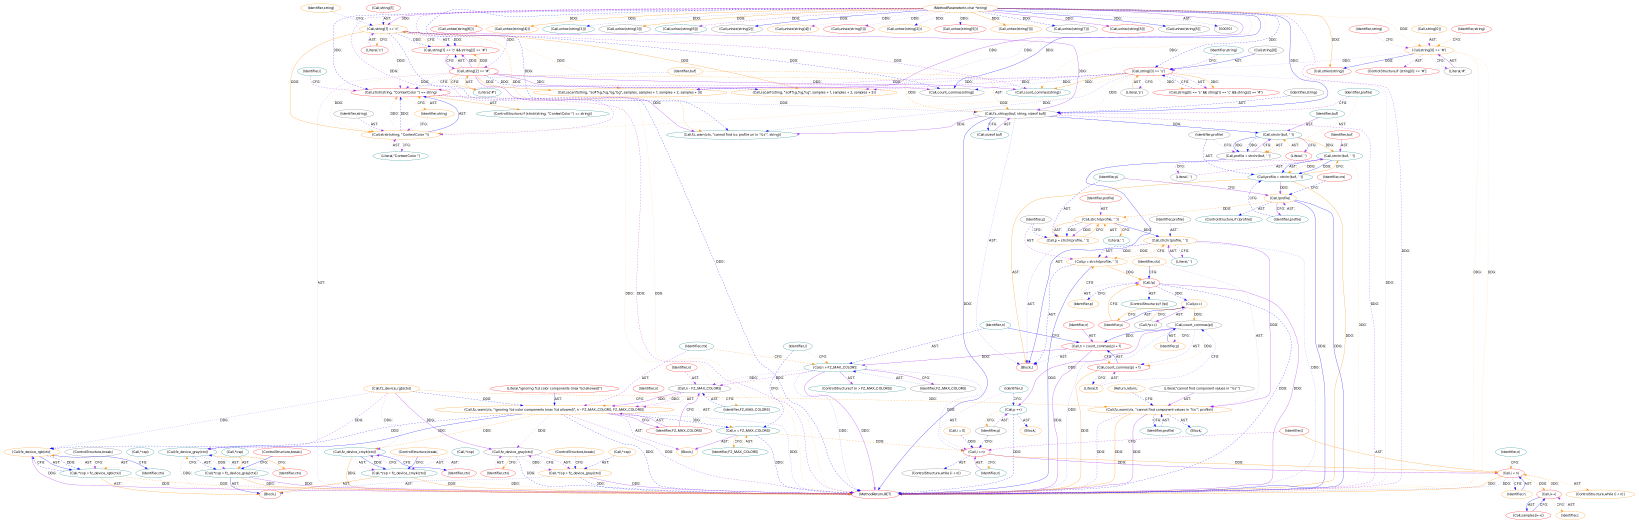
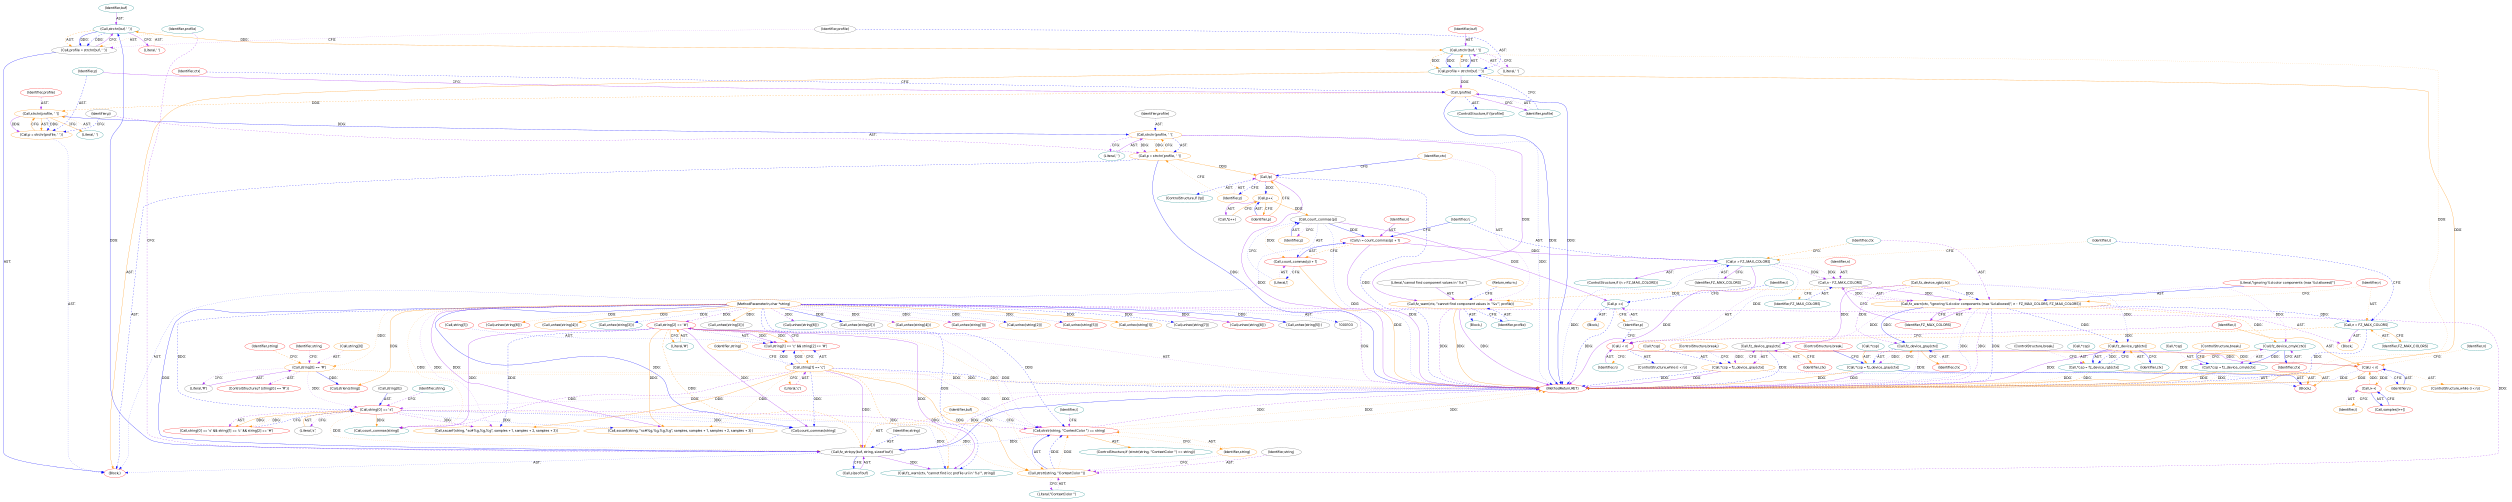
  digraph {
    fontname=Inter
    node [color=teal fontname=Inter]
    edge [color=blue fontname=Inter style=solid]
    n1 [label="(Call,strchr(buf, ' '))"]
    n2 [color=gray40 label="(Call,profile = strchr(buf, ' '))"]
    n3 [label="(Call,strchr(buf, ' '))"]
    n4 [color=red label="(Literal,' ')"]
    n5 [color=red label="(Block,)"]
    n6 [color=red label="(MethodReturn,RET)"]
    n7 [label="(Call,profile = strchr(buf, ' '))"]
    n8 [color=gray40 label="(Literal,' ')"]
    n9 [color=gray40 label="(Call,fz_strlcpy(buf, string, sizeof buf))"]
    n10 [label="(Call,fz_warn(ctx, \"cannot find icc profile uri in '%s'\", string))"]
    n11 [label="(Call,sizeof buf)"]
    n12 [color=red label="(Call,string[0] == 's')"]
    n13 [color=red label="(Call,strstr(string, \"ContextColor \") == string)"]
    n14 [color=darkorange label="(Call,strstr(string, \"ContextColor \"))"]
    n15 [color=darkorange label="(Call,sscanf(string, \"sc#%g,%g,%g\", samples + 1, samples + 2, samples + 3))"]
    n16 [color=darkorange label="(Call,sscanf(string, \"sc#%g,%g,%g,%g\", samples, samples + 1, samples + 2, samples + 3))"]
    n17 [color=gray40 label="(Call,count_commas(string))"]
    n18 [label="(Call,count_commas(string))"]
    n19 [color=gray40 label="(Literal,'s')"]
    n20 [color=red label="(Call,string[0] == 's' && string[1] == 'c' && string[2] == '#')"]
    n21 [label="(ControlStructure,if (strstr(string, \"ContextColor \") == string))"]
    n22 [color=darkorange label="(Identifier,string)"]
    n23 [label="(Literal,\"ContextColor \")"]
    n24 [color=darkorange label="(Call,string[0] == '#')"]
    n25 [color=red label="(Call,strlen(string))"]
    n26 [color=gray40 label="(Literal,'#')"]
    n27 [color=red label="(ControlStructure,if (string[0] == '#'))"]
    n28 [color=darkorange label="(MethodParameterIn,char *string)"]
    n29 [color=darkorange label="(Call,string[1] == 'c')"]
    n30 [color=red label="(Call,string[2] == '#')"]
    n31 [color=red label="(Call,unhex(string[6]))"]
    n32 [color=darkorange label="(Call,unhex(string[4]))"]
    n33 [label="(Call,unhex(string[3]))"]
    n34 [color=gray40 label="(Call,unhex(string[3]))"]
    n35 [label="(Call,unhex(string[6]))"]
    n36 [color=gray40 label="(Call,unhex(string[2]))"]
    n37 [color=darkorange label="(Call,unhex(string[4]))"]
    n38 [color=red label="(Call,unhex(string[1]))"]
    n39 [color=darkorange label="(Call,unhex(string[2]))"]
    n40 [color=red label="(Call,unhex(string[5]))"]
    n41 [color=darkorange label="(Call,unhex(string[1]))"]
    n42 [color=gray40 label="(Call,unhex(string[7]))"]
    n43 [color=red label="(Call,unhex(string[8]))"]
    n44 [color=gray40 label="(Call,unhex(string[5]))"]
    1000103 [color=gray40]
    n46 [color=red label="(Call,string[1] == 'c' && string[2] == '#')"]
    n47 [color=red label="(Literal,'c')"]
    n48 [label="(Literal,'#')"]
    n49 [color=darkorange label="(Call,!profile)"]
    n50 [color=darkorange label="(Call,strchr(profile, ' '))"]
    n51 [label="(Identifier,profile)"]
    n52 [label="(ControlStructure,if (!profile))"]
    n53 [color=darkorange label="(Call,p = strchr(profile, ' '))"]
    n54 [color=darkorange label="(Call,strchr(profile, ' '))"]
    n55 [label="(Literal,' ')"]
    n56 [color=darkorange label="(Call,p = strchr(profile, ' '))"]
    n57 [color=darkorange label="(Call,fz_warn(ctx, \"cannot find component values in '%s'\", profile))"]
    n58 [label="(Literal,' ')"]
    n59 [color=red label="(Call,!p)"]
    n60 [label="(Block,)"]
    n61 [label="(Identifier,profile)"]
    n62 [color=darkorange label="(Call,p++)"]
    n63 [label="(ControlStructure,if (!p))"]
    n64 [color=darkorange label="(Identifier,p)"]
    n65 [color=gray40 label="(Call,count_commas(p))"]
    n66 [color=gray40 label="(Call,*p++)"]
    n67 [color=red label="(Identifier,p)"]
    n68 [color=red label="(Call,n = count_commas(p) + 1)"]
    n69 [color=red label="(Call,count_commas(p) + 1)"]
    n70 [label="(Call,p ++)"]
    n71 [color=darkorange label="(Identifier,p)"]
    n72 [label="(Call,n > FZ_MAX_COLORS)"]
    n73 [color=darkorange label="(Literal,1)"]
    n74 [color=gray40 label="(Identifier,p)"]
    n75 [color=darkorange label="(Block,)"]
    n76 [color=gray40 label="(Call,n - FZ_MAX_COLORS)"]
    n77 [color=red label="(Call,i < n)"]
    n78 [label="(ControlStructure,if (n > FZ_MAX_COLORS))"]
    n79 [color=gray40 label="(Identifier,FZ_MAX_COLORS)"]
    n80 [color=darkorange label="(Call,fz_warn(ctx, \"ignoring %d color components (max %d allowed)\", n - FZ_MAX_COLORS, FZ_MAX_COLORS))"]
    n81 [label="(Identifier,FZ_MAX_COLORS)"]
    n82 [color=red label="(Call,i < n)"]
    n83 [color=gray40 label="(ControlStructure,while (i < n))"]
    n84 [label="(Identifier,n)"]
    n85 [label="(Call,n = FZ_MAX_COLORS)"]
    n86 [color=gray40 label="(Call,fz_device_gray(ctx))"]
    n87 [color=darkorange label="(Call,fz_device_rgb(ctx))"]
    n88 [label="(Call,fz_device_cmyk(ctx))"]
    n89 [label="(Call,fz_device_gray(ctx))"]
    n90 [color=red label="(Identifier,FZ_MAX_COLORS)"]
    n91 [color=darkorange label="(Block,)"]
    n92 [label="(Identifier,FZ_MAX_COLORS)"]
    n93 [color=darkorange label="(Call,*csp = fz_device_gray(ctx))"]
    n94 [color=red label="(Identifier,ctx)"]
    n95 [label="(Call,*csp = fz_device_rgb(ctx))"]
    n96 [label="(Identifier,ctx)"]
    n97 [label="(Call,*csp = fz_device_cmyk(ctx))"]
    n98 [color=red label="(Identifier,ctx)"]
    n99 [label="(Call,*csp = fz_device_gray(ctx))"]
    n100 [color=red label="(Identifier,ctx)"]
    n101 [color=red label="(Call,i++)"]
    n102 [color=darkorange label="(Identifier,n)"]
    n103 [color=darkorange label="(ControlStructure,while (i < n))"]
    n104 [color=red label="(Call,samples[i++])"]
    n105 [color=darkorange label="(Identifier,i)"]
    n106 [color=red label="(Block,)"]
    n107 [color=gray40 label="(Identifier,string)"]
    n108 [color=red label="(Identifier,i)"]
    n109 [color=gray40 label="(Identifier,string)"]
    n110 [label="(Identifier,i)"]
    n111 [label="(Identifier,i)"]
    n112 [color=darkorange label="(Identifier,ctx)"]
    n113 [color=gray40 label="(ControlStructure,break;)"]
    n114 [label="(Identifier,profile)"]
    n115 [color=red label="(Identifier,buf)"]
    n116 [color=darkorange label="(ControlStructure,break;)"]
    n117 [color=red label="(Identifier,string)"]
    n118 [label="(Identifier,i)"]
    n119 [color=gray40 label="(Identifier,profile)"]
    n120 [label="(Identifier,buf)"]
    n121 [color=darkorange label="(Call,*csp)"]
    n122 [label="(Identifier,p)"]
    n123 [color=darkorange label="(Identifier,buf)"]
    n124 [label="(Identifier,string)"]
    n125 [label="(Call,*csp)"]
    n126 [label="(Identifier,n)"]
    n127 [label="(Call,*csp)"]
    n128 [color=darkorange label="(ControlStructure,break;)"]
    n129 [color=darkorange label="(Call,fz_device_rgb(ctx))"]
-   n130 [color=darkorange label="(Call,i = 0)"]
    n131 [color=red label="(Identifier,profile)"]
    n132 [color=red label="(Identifier,ctx)"]
    n133 [color=red label="(Literal,\"ignoring %d color components (max %d allowed)\")"]
    n134 [label="(Identifier,n)"]
    n135 [color=red label="(Identifier,n)"]
    n136 [color=darkorange label="(Call,string[0])"]
    n137 [label="(Identifier,ctx)"]
    n138 [color=gray40 label="(Literal,\"cannot find component values in '%s'\")"]
    n139 [color=red label="(Identifier,n)"]
    n140 [color=gray40 label="(Identifier,p)"]
    n141 [color=gray40 label="(Identifier,profile)"]
    n142 [label="(Call,*csp)"]
    n143 [color=red label="(Call,string[1])"]
    n144 [color=gray40 label="(Call,string[0])"]
    n145 [color=red label="(Identifier,string)"]
    n146 [color=red label="(Identifier,n)"]
    n147 [color=darkorange label="(Return,return;)"]
    n148 [color=darkorange label="(Identifier,string)"]
    n149 [color=red label="(ControlStructure,break;)"]
    n1 -> n2 [color=darkorange label="AST: " style=dashed]
    n1 -> n2 [label="DDG: "]
    n1 -> n2 [label="DDG: " style=dashed]
    n1 -> n3 [color=darkorange label="DDG: "]
    n1 -> n4 [color=purple label="CFG: "]
    n2 -> n1 [color=purple label="CFG: "]
    n2 -> n5 [label="AST: "]
    n3 -> n6 [color=darkorange label="DDG: " style=dotted]
    n3 -> n7 [label="AST: "]
    n3 -> n7 [color=darkorange label="DDG: " style=dashed]
    n3 -> n7 [label="DDG: "]
    n3 -> n8 [color=purple label="CFG: " style=dashed]
    n4 -> n1 [color=darkorange label="AST: " style=dotted]
    n7 -> n3 [color=darkorange label="CFG: "]
    n7 -> n5 [color=darkorange label="AST: "]
    n7 -> n6 [color=darkorange label="DDG: "]
    n7 -> n49 [color=purple label="DDG: "]
    n8 -> n3 [color=purple label="AST: " style=dashed]
    n9 -> n1 [label="DDG: "]
    n9 -> n5 [label="AST: " style=dotted]
    n9 -> n6 [color=purple label="DDG: " style=dashed]
    n9 -> n6 [label="DDG: "]
    n9 -> n10 [color=purple label="DDG: "]
    n9 -> n11 [label="CFG: "]
    n11 -> n9 [color=purple label="AST: "]
-   n12 -> n6 [color=purple label="DDG: " style=dotted]
+   n6 -> n12 [color=purple label="DDG: " style=dotted]
    n12 -> n9 [color=darkorange label="DDG: " style=dotted]
    n12 -> n10 [label="DDG: " style=dotted]
    n12 -> n13 [color=purple label="DDG: " style=dashed]
    n12 -> n14 [color=darkorange label="DDG: " style=dotted]
    n12 -> n15 [color=purple label="DDG: " style=dashed]
    n12 -> n16 [label="DDG: " style=dotted]
    n12 -> n17 [label="DDG: " style=dotted]
    n12 -> n18 [color=darkorange label="DDG: "]
    n12 -> n19 [color=purple label="CFG: " style=dotted]
    n12 -> n20 [color=purple label="AST: " style=dashed]
    n12 -> n20 [color=darkorange label="DDG: "]
    n12 -> n20 [color=darkorange label="DDG: " style=dotted]
    n13 -> n6 [color=darkorange label="DDG: " style=dotted]
    n13 -> n6 [color=darkorange label="DDG: " style=dotted]
    n13 -> n6 [color=purple label="DDG: " style=dashed]
    n13 -> n9 [label="DDG: " style=dotted]
    n13 -> n21 [color=darkorange label="AST: "]
    n13 -> n22 [color=darkorange label="CFG: " style=dotted]
    n14 -> n13 [label="AST: "]
    n14 -> n13 [label="DDG: " style=dashed]
    n14 -> n13 [color=darkorange label="DDG: " style=dotted]
    n14 -> n23 [color=purple label="CFG: " style=dotted]
    n19 -> n12 [color=darkorange label="AST: "]
    n20 -> n12 [label="CFG: " style=dashed]
    n22 -> n13 [color=darkorange label="AST: " style=dotted]
    n22 -> n14 [color=purple label="CFG: " style=dotted]
    n23 -> n14 [color=purple label="AST: " style=dotted]
    n24 -> n6 [color=darkorange label="DDG: " style=dotted]
    n24 -> n6 [color=darkorange label="DDG: " style=dotted]
    n24 -> n12 [color=purple label="DDG: " style=dotted]
    n24 -> n25 [label="DDG: "]
    n24 -> n26 [color=purple label="CFG: " style=dotted]
    n24 -> n27 [color=purple label="AST: " style=dashed]
    n26 -> n24 [color=purple label="AST: "]
    n28 -> n6 [color=purple label="DDG: " style=dashed]
    n28 -> n9 [label="DDG: "]
    n28 -> n10 [label="DDG: " style=dashed]
    n28 -> n12 [label="DDG: " style=dashed]
    n28 -> n13 [label="DDG: " style=dashed]
    n28 -> n14 [color=purple label="DDG: " style=dashed]
    n28 -> n15 [color=purple label="DDG: " style=dotted]
    n28 -> n16 [color=purple label="DDG: "]
    n28 -> n17 [label="DDG: "]
    n28 -> n18 [color=darkorange label="DDG: " style=dotted]
    n28 -> n24 [color=darkorange label="DDG: " style=dotted]
    n28 -> n25 [color=darkorange label="DDG: "]
-   n28 -> n29 [color=purple label="DDG: "]
    n28 -> n30 [color=purple label="DDG: " style=dashed]
    n28 -> n31 [color=darkorange label="DDG: " style=dotted]
    n28 -> n32 [color=darkorange label="DDG: "]
    n28 -> n33 [label="DDG: " style=dotted]
    n28 -> n34 [color=darkorange label="DDG: "]
    n28 -> n35 [color=purple label="DDG: " style=dashed]
    n28 -> n36 [label="DDG: "]
    n28 -> n37 [color=purple label="DDG: " style=dotted]
    n28 -> n38 [color=purple label="DDG: " style=dotted]
    n28 -> n39 [label="DDG: " style=dotted]
    n28 -> n40 [label="DDG: " style=dotted]
    n28 -> n41 [color=darkorange label="DDG: "]
    n28 -> n42 [label="DDG: " style=dashed]
    n28 -> n43 [color=purple label="DDG: "]
    n28 -> n44 [label="DDG: "]
    n28 -> 1000103 [label="AST: " style=dotted]
    n29 -> n6 [label="DDG: " style=dashed]
    n29 -> n9 [color=purple label="DDG: "]
    n29 -> n10 [color=darkorange label="DDG: " style=dashed]
    n29 -> n13 [color=purple label="DDG: " style=dotted]
    n29 -> n14 [color=darkorange label="DDG: "]
    n29 -> n15 [color=darkorange label="DDG: "]
    n29 -> n16 [color=darkorange label="DDG: " style=dotted]
    n29 -> n17 [label="DDG: " style=dashed]
    n29 -> n18 [color=purple label="DDG: " style=dashed]
    n29 -> n46 [label="AST: " style=dotted]
    n29 -> n46 [label="DDG: " style=dotted]
    n29 -> n46 [label="DDG: " style=dashed]
    n29 -> n47 [color=darkorange label="CFG: " style=dotted]
    n30 -> n6 [color=purple label="AST: " style=dotted]
    n30 -> n9 [color=darkorange label="DDG: " style=dashed]
    n30 -> n10 [color=purple label="DDG: "]
    n30 -> n13 [color=purple label="DDG: " style=dotted]
    n30 -> n14 [color=darkorange label="DDG: " style=dotted]
    n30 -> n15 [label="DDG: " style=dashed]
    n30 -> n16 [color=darkorange label="DDG: "]
    n30 -> n17 [color=purple label="DDG: "]
    n30 -> n18 [color=purple label="DDG: "]
    n30 -> n46 [label="AST: " style=dotted]
    n30 -> n46 [color=purple label="DDG: "]
    n30 -> n46 [color=darkorange label="DDG: "]
    n30 -> n48 [color=darkorange label="CFG: "]
    n46 -> n29 [color=darkorange label="CFG: " style=dashed]
    n46 -> n30 [color=purple label="CFG: "]
    n47 -> n29 [color=purple label="AST: " style=dashed]
    n48 -> n30 [color=darkorange label="AST: "]
    n49 -> n6 [label="DDG: "]
    n49 -> n6 [label="DDG: "]
    n49 -> n50 [color=darkorange label="DDG: " style=dashed]
    n49 -> n51 [color=purple label="CFG: "]
    n49 -> n52 [label="AST: " style=dashed]
    n50 -> n53 [color=darkorange label="AST: "]
    n50 -> n53 [label="DDG: " style=dashed]
    n50 -> n53 [color=purple label="DDG: "]
    n50 -> n54 [label="DDG: "]
    n50 -> n55 [color=darkorange label="CFG: "]
    n51 -> n7 [label="CFG: " style=dashed]
    n51 -> n49 [color=purple label="AST: " style=dotted]
    n53 -> n5 [label="AST: " style=dotted]
    n53 -> n50 [color=darkorange label="CFG: "]
    n54 -> n6 [label="DDG: " style=dotted]
    n54 -> n56 [label="AST: " style=dashed]
    n54 -> n56 [color=purple label="DDG: " style=dotted]
    n54 -> n56 [color=darkorange label="DDG: " style=dotted]
    n54 -> n57 [color=purple label="DDG: "]
    n54 -> n58 [color=purple label="CFG: " style=dashed]
    n55 -> n50 [color=darkorange label="AST: " style=dotted]
    n56 -> n5 [label="AST: " style=dashed]
    n56 -> n6 [label="DDG: "]
    n56 -> n54 [color=darkorange label="CFG: " style=dashed]
    n56 -> n59 [color=darkorange label="DDG: "]
    n57 -> n6 [color=purple label="DDG: " style=dashed]
    n57 -> n6 [color=darkorange label="DDG: "]
    n57 -> n6 [color=purple label="DDG: "]
    n57 -> n60 [label="AST: " style=dashed]
    n57 -> n61 [label="CFG: " style=dashed]
    n58 -> n54 [color=purple label="AST: "]
    n59 -> n6 [color=purple label="DDG: "]
    n59 -> n6 [label="DDG: " style=dashed]
    n59 -> n62 [label="DDG: " style=dashed]
    n59 -> n63 [label="AST: " style=dashed]
    n59 -> n64 [label="CFG: " style=dashed]
    n61 -> n57 [label="AST: " style=dashed]
    n62 -> n65 [color=darkorange label="DDG: "]
    n62 -> n66 [color=purple label="AST: "]
    n62 -> n67 [color=darkorange label="CFG: "]
    n64 -> n56 [color=darkorange label="CFG: " style=dotted]
    n64 -> n59 [color=purple label="AST: " style=dotted]
    n65 -> n6 [label="DDG: " style=dotted]
    n65 -> n68 [label="DDG: "]
    n65 -> n69 [label="AST: " style=dotted]
    n65 -> n69 [color=darkorange label="DDG: " style=dotted]
    n65 -> n70 [color=purple label="DDG: "]
    n65 -> n71 [color=purple label="CFG: " style=dotted]
    n66 -> n62 [color=darkorange label="CFG: "]
    n67 -> n59 [color=darkorange label="CFG: "]
    n67 -> n62 [label="AST: "]
    n68 -> n5 [label="AST: " style=dotted]
    n68 -> n6 [color=purple label="DDG: "]
    n68 -> n69 [color=darkorange label="CFG: " style=dashed]
    n68 -> n72 [color=purple label="DDG: "]
    n69 -> n6 [color=darkorange label="DDG: "]
    n69 -> n68 [label="AST: "]
    n69 -> n73 [label="CFG: " style=dotted]
    n70 -> n6 [label="DDG: " style=dashed]
    n70 -> n74 [color=darkorange label="CFG: " style=dashed]
    n70 -> n75 [label="AST: " style=dashed]
    n71 -> n65 [label="AST: "]
    n72 -> n6 [label="DDG: " style=dotted]
    n72 -> n6 [color=purple label="DDG: "]
    n72 -> n76 [color=purple label="DDG: " style=dashed]
    n72 -> n76 [color=purple label="DDG: " style=dotted]
    n72 -> n77 [label="DDG: " style=dotted]
    n72 -> n78 [color=purple label="AST: "]
    n72 -> n79 [color=purple label="CFG: "]
    n73 -> n65 [label="CFG: " style=dotted]
    n73 -> n69 [color=purple label="AST: " style=dotted]
    n74 -> n70 [color=purple label="AST: " style=dashed]
    n74 -> n77 [label="CFG: " style=dashed]
    n76 -> n80 [color=purple label="AST: " style=dotted]
    n76 -> n80 [color=purple label="DDG: "]
    n76 -> n80 [color=purple label="DDG: " style=dashed]
    n76 -> n81 [color=darkorange label="CFG: " style=dotted]
    n77 -> n82 [color=purple label="DDG: "]
    n77 -> n82 [color=darkorange label="DDG: "]
    n77 -> n83 [label="AST: " style=dashed]
    n77 -> n84 [color=darkorange label="CFG: " style=dotted]
    n79 -> n72 [label="AST: " style=dotted]
    n80 -> n6 [label="DDG: " style=dashed]
    n80 -> n6 [label="DDG: " style=dotted]
    n80 -> n6 [color=purple label="DDG: " style=dashed]
    n80 -> n85 [label="DDG: " style=dashed]
    n80 -> n86 [color=purple label="DDG: " style=dotted]
    n80 -> n87 [label="DDG: " style=dashed]
    n80 -> n88 [color=darkorange label="DDG: " style=dashed]
    n80 -> n89 [label="DDG: "]
    n80 -> n90 [color=purple label="CFG: "]
    n80 -> n91 [color=purple label="AST: " style=dashed]
    n81 -> n76 [label="AST: " style=dashed]
    n82 -> n6 [color=darkorange label="DDG: "]
    n82 -> n6 [label="DDG: " style=dotted]
    n82 -> n101 [color=darkorange label="DDG: " style=dashed]
    n82 -> n102 [label="CFG: " style=dotted]
    n82 -> n103 [color=darkorange label="AST: " style=dotted]
    n84 -> n77 [color=purple label="AST: "]
    n85 -> n6 [label="DDG: " style=dashed]
    n85 -> n77 [color=darkorange label="DDG: " style=dashed]
    n85 -> n91 [color=purple label="AST: "]
    n85 -> n92 [color=darkorange label="CFG: "]
    n86 -> n6 [label="DDG: " style=dashed]
    n86 -> n93 [color=purple label="AST: " style=dashed]
    n86 -> n93 [color=purple label="DDG: " style=dotted]
    n86 -> n94 [color=darkorange label="CFG: "]
    n87 -> n6 [color=purple label="DDG: "]
    n87 -> n95 [label="AST: "]
    n87 -> n95 [label="DDG: " style=dashed]
    n87 -> n96 [label="CFG: "]
    n88 -> n6 [color=darkorange label="DDG: "]
    n88 -> n97 [color=purple label="AST: " style=dotted]
    n88 -> n97 [label="DDG: "]
    n88 -> n98 [label="CFG: "]
    n89 -> n6 [color=purple label="DDG: " style=dotted]
    n89 -> n99 [label="AST: " style=dashed]
    n89 -> n99 [color=purple label="DDG: " style=dotted]
    n89 -> n100 [color=darkorange label="CFG: "]
    n90 -> n76 [color=purple label="CFG: "]
    n90 -> n80 [color=purple label="AST: "]
    n92 -> n85 [color=darkorange label="AST: " style=dashed]
    n93 -> n6 [label="DDG: " style=dashed]
    n93 -> n6 [color=purple label="DDG: "]
    n93 -> n86 [color=purple label="CFG: " style=dotted]
    n93 -> n106 [label="AST: " style=dotted]
    n94 -> n86 [color=purple label="AST: " style=dotted]
    n95 -> n6 [color=darkorange label="DDG: " style=dashed]
    n95 -> n6 [color=darkorange label="DDG: " style=dotted]
    n95 -> n87 [label="CFG: " style=dashed]
    n95 -> n106 [color=darkorange label="AST: "]
    n96 -> n87 [color=darkorange label="AST: " style=dotted]
    n97 -> n6 [color=darkorange label="DDG: "]
    n97 -> n6 [color=darkorange label="DDG: " style=dotted]
    n97 -> n88 [color=purple label="CFG: " style=dotted]
    n97 -> n106 [color=darkorange label="AST: "]
    n98 -> n88 [color=purple label="AST: " style=dotted]
    n99 -> n6 [color=purple label="DDG: "]
    n99 -> n6 [color=darkorange label="DDG: "]
    n99 -> n89 [color=darkorange label="CFG: " style=dotted]
    n99 -> n106 [label="AST: "]
    n100 -> n89 [label="AST: " style=dotted]
    n101 -> n82 [color=darkorange label="DDG: " style=dashed]
    n101 -> n104 [label="AST: "]
    n101 -> n105 [color=darkorange label="CFG: " style=dotted]
    n102 -> n82 [label="AST: "]
    n104 -> n101 [label="CFG: "]
    n105 -> n101 [color=purple label="AST: " style=dotted]
    n107 -> n14 [color=purple label="AST: " style=dashed]
    n108 -> n77 [color=purple label="CFG: " style=dashed]
    n108 -> n82 [color=darkorange label="AST: "]
    n109 -> n9 [label="AST: " style=dashed]
    n110 -> n70 [label="CFG: " style=dashed]
    n110 -> n77 [color=purple label="AST: " style=dotted]
    n111 -> n72 [color=darkorange label="CFG: " style=dotted]
    n111 -> n85 [label="CFG: " style=dashed]
    n112 -> n57 [color=purple label="AST: " style=dotted]
    n112 -> n59 [label="CFG: "]
    n113 -> n95 [color=purple label="CFG: " style=dotted]
    n114 -> n2 [color=darkorange label="AST: " style=dotted]
    n114 -> n9 [color=purple label="CFG: " style=dashed]
    n115 -> n3 [color=purple label="AST: "]
    n116 -> n97 [label="CFG: "]
    n117 -> n24 [color=purple label="CFG: " style=dotted]
    n118 -> n13 [color=purple label="CFG: " style=dashed]
    n119 -> n2 [color=purple label="CFG: " style=dotted]
    n119 -> n7 [label="AST: " style=dashed]
    n120 -> n1 [color=purple label="AST: "]
    n121 -> n93 [label="AST: " style=dashed]
    n122 -> n49 [color=purple label="CFG: "]
    n122 -> n53 [label="AST: " style=dashed]
    n123 -> n9 [color=darkorange label="AST: " style=dashed]
    n123 -> n13 [label="CFG: " style=dotted]
    n124 -> n12 [color=purple label="CFG: " style=dashed]
    n125 -> n97 [color=purple label="AST: " style=dotted]
    n126 -> n82 [color=darkorange label="CFG: " style=dotted]
    n127 -> n95 [color=darkorange label="AST: " style=dotted]
    n128 -> n93 [label="CFG: " style=dotted]
    n129 -> n57 [color=darkorange label="DDG: " style=dashed]
    n129 -> n80 [label="DDG: " style=dashed]
    n129 -> n86 [color=purple label="DDG: "]
    n129 -> n87 [label="DDG: " style=dotted]
    n129 -> n88 [color=purple label="DDG: " style=dotted]
    n129 -> n89 [color=purple label="DDG: " style=dashed]
-   n130 -> n77 [label="DDG: " style=dashed]
    n131 -> n50 [color=purple label="AST: " style=dashed]
    n132 -> n49 [label="CFG: " style=dashed]
    n133 -> n80 [label="AST: "]
    n134 -> n68 [label="CFG: "]
    n134 -> n72 [label="AST: " style=dashed]
    n135 -> n68 [color=purple label="AST: "]
    n136 -> n24 [color=purple label="AST: " style=dotted]
    n137 -> n72 [color=darkorange label="CFG: " style=dashed]
    n137 -> n80 [color=purple label="AST: " style=dashed]
    n138 -> n57 [color=purple label="AST: "]
    n139 -> n80 [color=darkorange label="CFG: " style=dotted]
    n139 -> n85 [color=darkorange label="AST: " style=dotted]
    n140 -> n53 [label="CFG: " style=dashed]
    n140 -> n56 [color=purple label="AST: " style=dashed]
    n141 -> n54 [label="AST: " style=dotted]
    n142 -> n99 [color=darkorange label="AST: "]
-   n143 -> n29 [label="AST: " style=dotted]
+   n143 -> n46 [label="AST: " style=dotted]
    n144 -> n12 [label="AST: "]
    n145 -> n24 [color=darkorange label="CFG: " style=dashed]
    n146 -> n76 [color=purple label="AST: " style=dashed]
    n147 -> n57 [label="CFG: " style=dashed]
    n148 -> n29 [label="CFG: " style=dotted]
    n149 -> n99 [label="CFG: "]
  }
